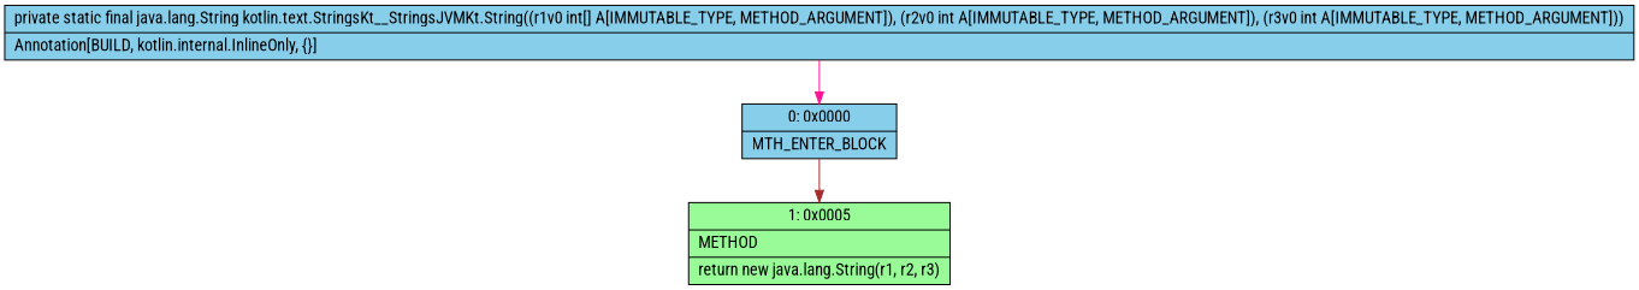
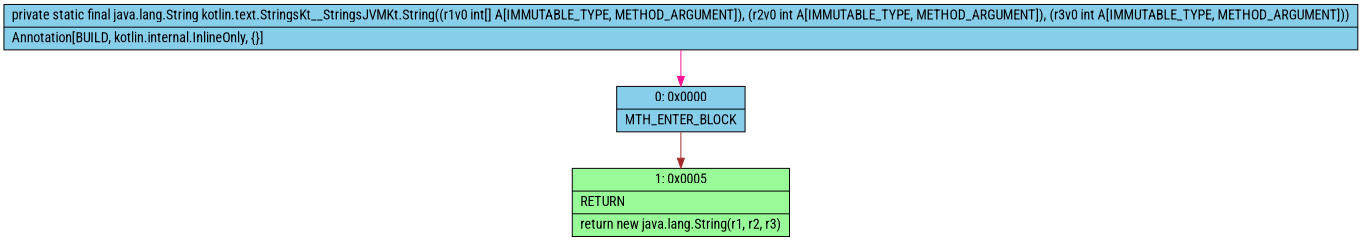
  digraph {
    fontname="Roboto Condensed"
    node [shape=record style=filled fillcolor=skyblue fontname="Roboto Condensed"]
    edge [fontname="Roboto Condensed"]
    n1 [label="{0\:\ 0x0000|MTH_ENTER_BLOCK\l}"]
-   n2 [label="{1\:\ 0x0005|METHOD\l|return new java.lang.String(r1, r2, r3)\l}" fillcolor=palegreen]
+   n2 [label="{1\:\ 0x0005|RETURN\l|return new java.lang.String(r1, r2, r3)\l}" fillcolor=palegreen]
    n3 [label="{private static final java.lang.String kotlin.text.StringsKt__StringsJVMKt.String((r1v0 int[] A[IMMUTABLE_TYPE, METHOD_ARGUMENT]), (r2v0 int A[IMMUTABLE_TYPE, METHOD_ARGUMENT]), (r3v0 int A[IMMUTABLE_TYPE, METHOD_ARGUMENT]))  | Annotation[BUILD, kotlin.internal.InlineOnly, \{\}]\l}"]
    n1 -> n2 [color=brown]
    n3 -> n1 [color=deeppink]
  }
